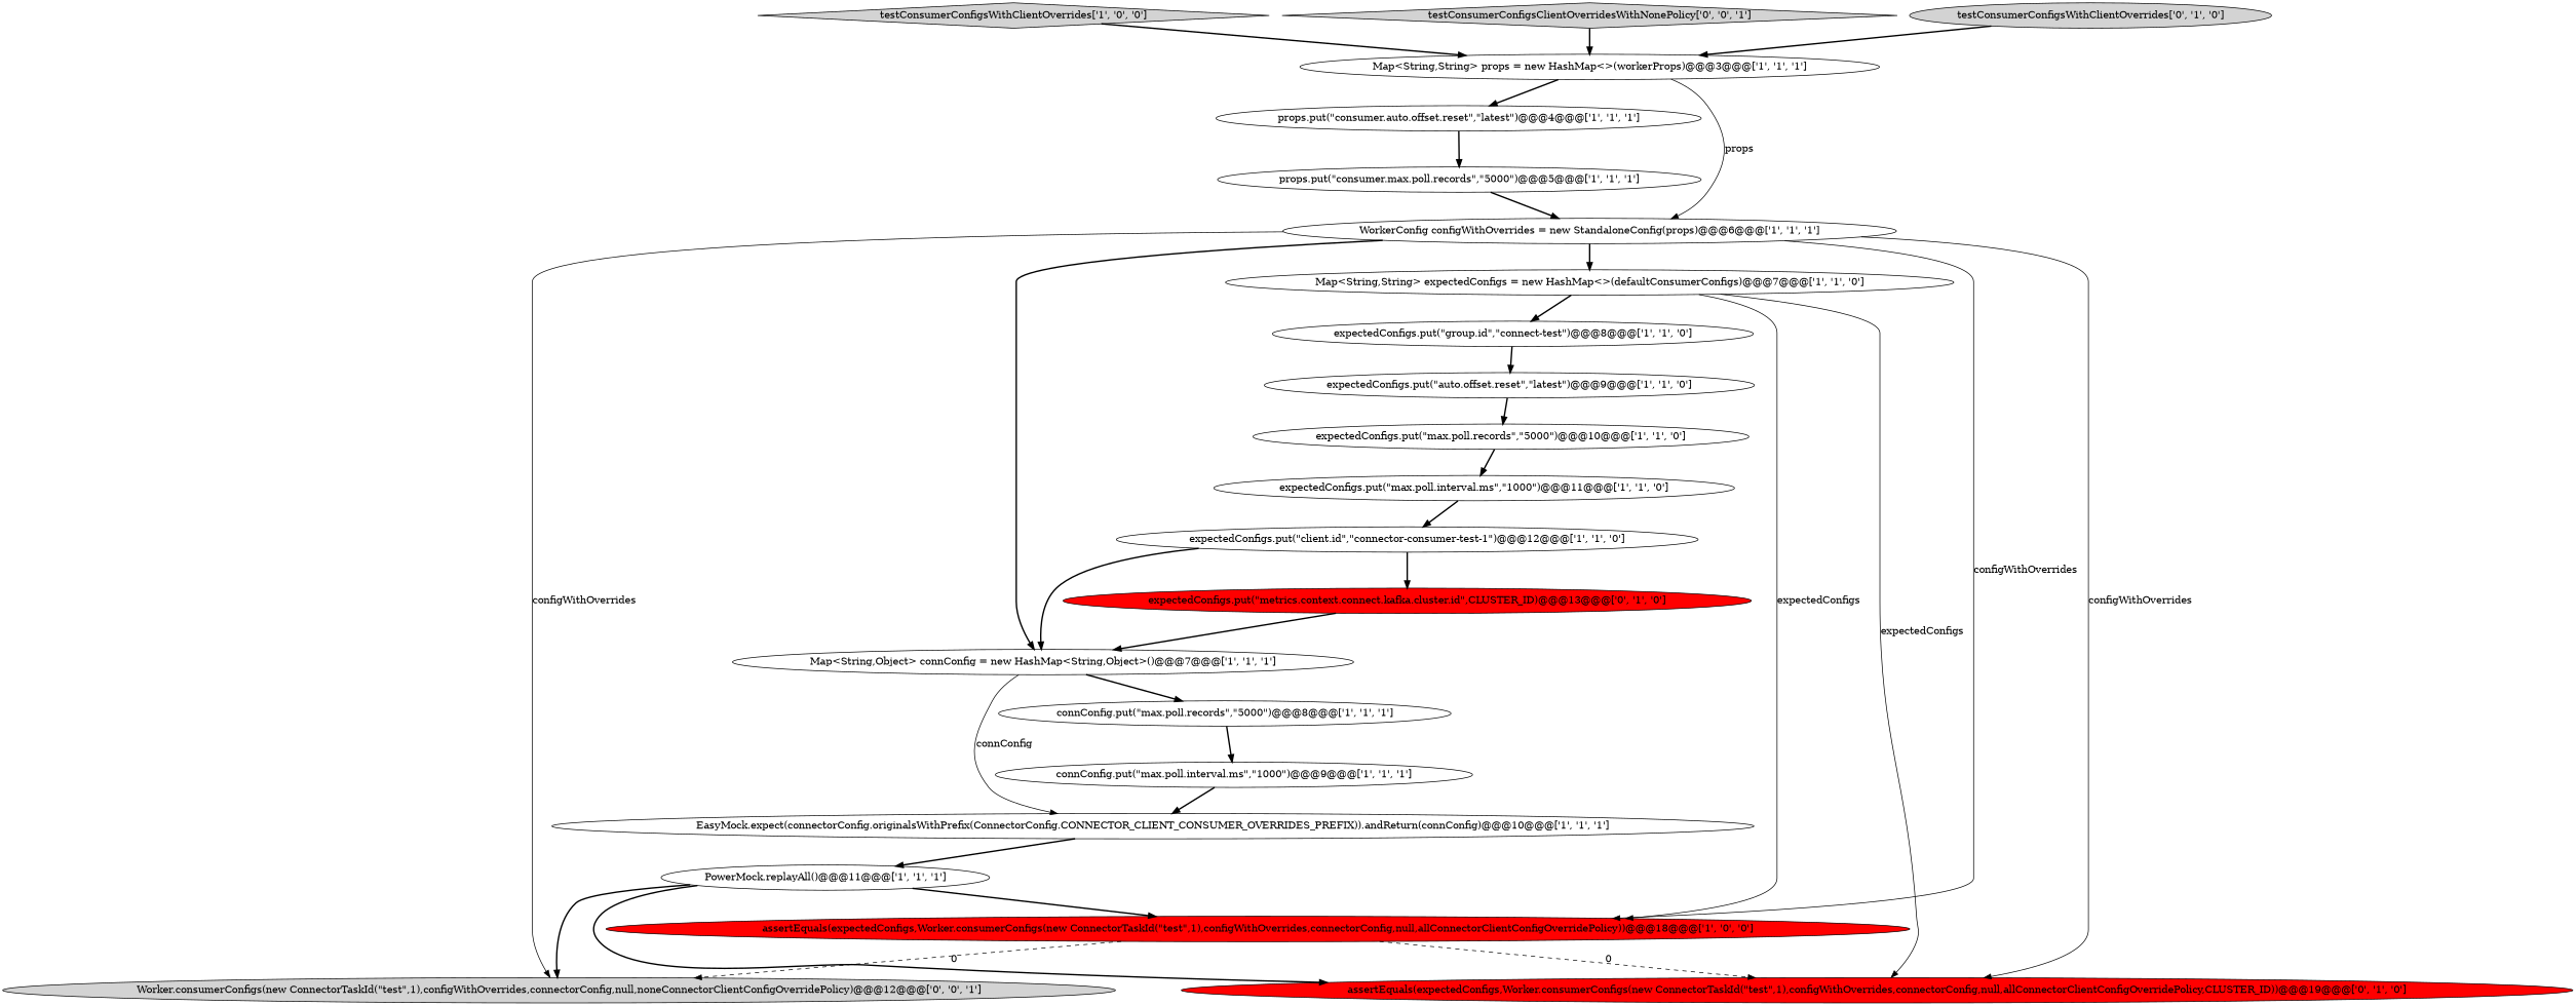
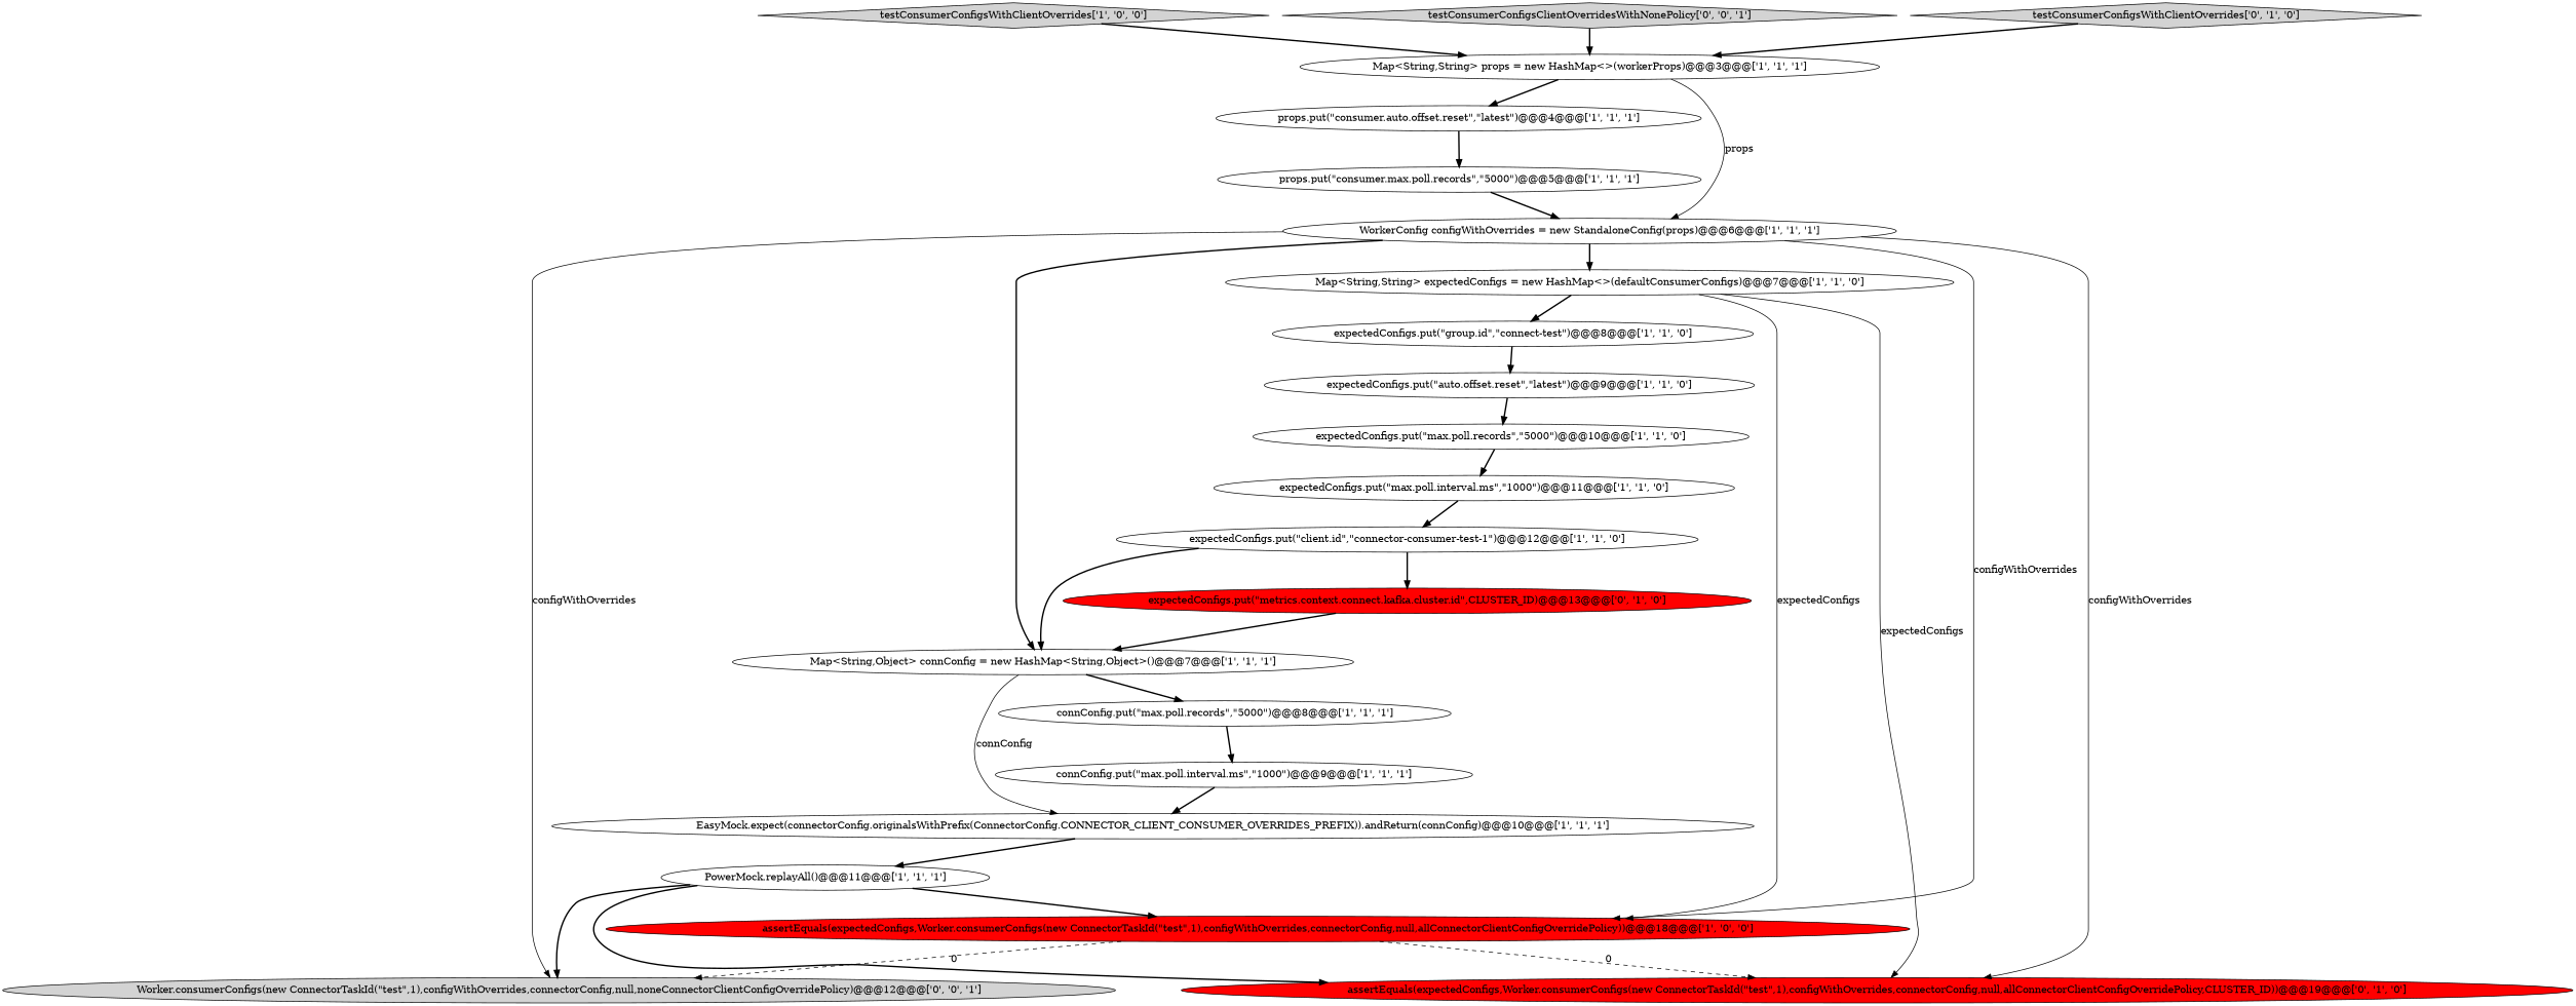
  digraph {
    node [fillcolor=white shape=ellipse style=filled]
    edge [style=bold]
    n1 [label="props.put(\"consumer.auto.offset.reset\",\"latest\")@@@4@@@['1', '1', '1']"]
    n2 [label="props.put(\"consumer.max.poll.records\",\"5000\")@@@5@@@['1', '1', '1']"]
    n3 [label="expectedConfigs.put(\"auto.offset.reset\",\"latest\")@@@9@@@['1', '1', '0']"]
    n4 [label="expectedConfigs.put(\"max.poll.records\",\"5000\")@@@10@@@['1', '1', '0']"]
    n5 [label="PowerMock.replayAll()@@@11@@@['1', '1', '1']"]
    n6 [fillcolor=lightgray label="Worker.consumerConfigs(new ConnectorTaskId(\"test\",1),configWithOverrides,connectorConfig,null,noneConnectorClientConfigOverridePolicy)@@@12@@@['0', '0', '1']"]
    n7 [fillcolor=red label="assertEquals(expectedConfigs,Worker.consumerConfigs(new ConnectorTaskId(\"test\",1),configWithOverrides,connectorConfig,null,allConnectorClientConfigOverridePolicy))@@@18@@@['1', '0', '0']"]
    n8 [fillcolor=red label="assertEquals(expectedConfigs,Worker.consumerConfigs(new ConnectorTaskId(\"test\",1),configWithOverrides,connectorConfig,null,allConnectorClientConfigOverridePolicy,CLUSTER_ID))@@@19@@@['0', '1', '0']"]
    n9 [label="Map<String,Object> connConfig = new HashMap<String,Object>()@@@7@@@['1', '1', '1']"]
    n10 [label="connConfig.put(\"max.poll.records\",\"5000\")@@@8@@@['1', '1', '1']"]
    n11 [label="EasyMock.expect(connectorConfig.originalsWithPrefix(ConnectorConfig.CONNECTOR_CLIENT_CONSUMER_OVERRIDES_PREFIX)).andReturn(connConfig)@@@10@@@['1', '1', '1']"]
    n12 [label="connConfig.put(\"max.poll.interval.ms\",\"1000\")@@@9@@@['1', '1', '1']"]
    n13 [label="WorkerConfig configWithOverrides = new StandaloneConfig(props)@@@6@@@['1', '1', '1']"]
    n14 [label="Map<String,String> expectedConfigs = new HashMap<>(defaultConsumerConfigs)@@@7@@@['1', '1', '0']"]
    n15 [fillcolor=lightgray label="testConsumerConfigsWithClientOverrides['1', '0', '0']" shape=diamond]
    n16 [label="Map<String,String> props = new HashMap<>(workerProps)@@@3@@@['1', '1', '1']"]
    n17 [label="expectedConfigs.put(\"max.poll.interval.ms\",\"1000\")@@@11@@@['1', '1', '0']"]
    n18 [label="expectedConfigs.put(\"client.id\",\"connector-consumer-test-1\")@@@12@@@['1', '1', '0']"]
    n19 [fillcolor=red label="expectedConfigs.put(\"metrics.context.connect.kafka.cluster.id\",CLUSTER_ID)@@@13@@@['0', '1', '0']"]
    n20 [fillcolor=lightgray label="testConsumerConfigsClientOverridesWithNonePolicy['0', '0', '1']" shape=diamond]
    n21 [label="expectedConfigs.put(\"group.id\",\"connect-test\")@@@8@@@['1', '1', '0']"]
-   n22 [fillcolor=lightgray label="testConsumerConfigsWithClientOverrides['0', '1', '0']"]
+   n22 [fillcolor=lightgray label="testConsumerConfigsWithClientOverrides['0', '1', '0']" shape=diamond]
    n1 -> n2
    n2 -> n13
    n3 -> n4
    n4 -> n17
    n5 -> n6
    n5 -> n7
    n5 -> n8
    n7 -> n6 [label=0 style=dashed]
    n7 -> n8 [label=0 style=dashed]
    n9 -> n10
    n9 -> n11 [label=connConfig style=solid]
    n10 -> n12
    n11 -> n5
    n12 -> n11
    n13 -> n6 [label=configWithOverrides style=solid]
    n13 -> n7 [label=configWithOverrides style=solid]
    n13 -> n8 [label=configWithOverrides style=solid]
    n13 -> n9
    n13 -> n14
    n14 -> n7 [label=expectedConfigs style=solid]
    n14 -> n8 [label=expectedConfigs style=solid]
    n14 -> n21
    n15 -> n16
    n16 -> n1
    n16 -> n13 [label=props style=solid]
    n17 -> n18
    n18 -> n9
    n18 -> n19
    n19 -> n9
    n20 -> n16
    n21 -> n3
    n22 -> n16
  }
